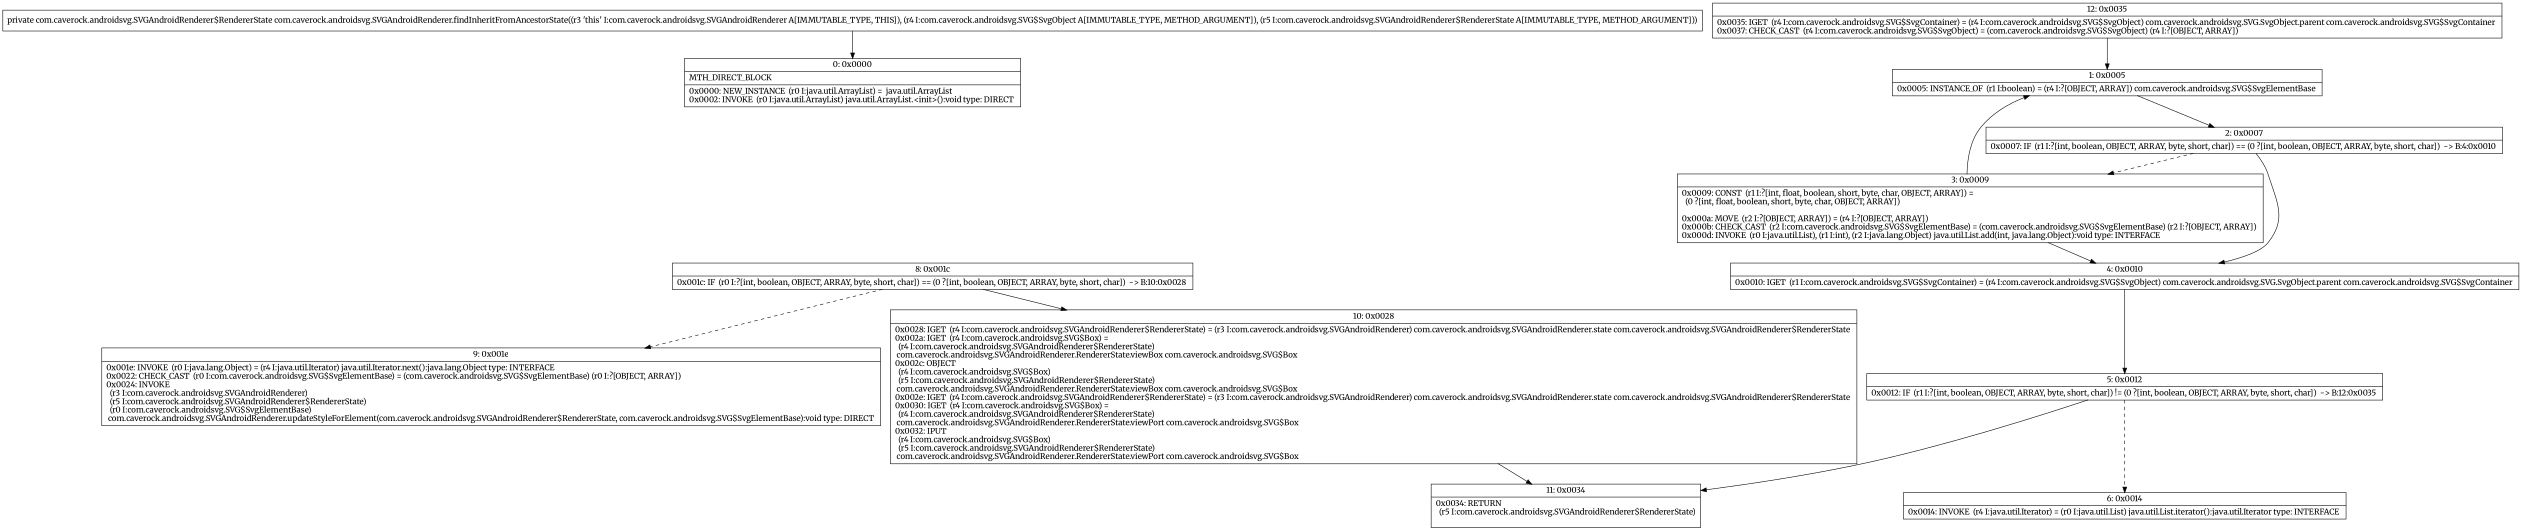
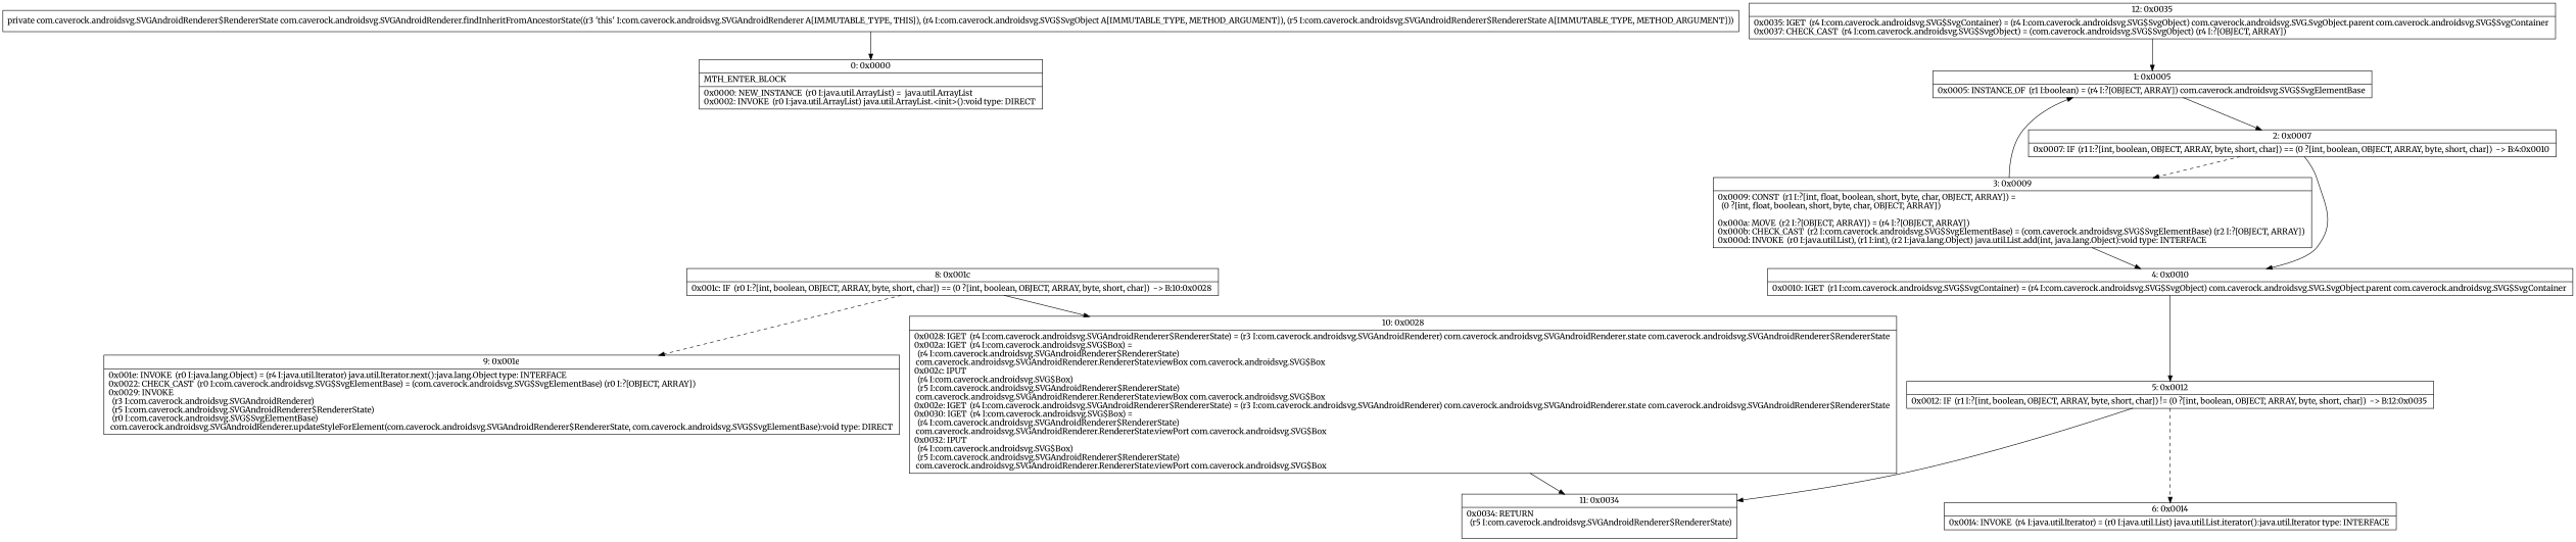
  digraph {
    fontname=Merriweather
    node [fontname=Merriweather shape=record]
    edge [fontname=Merriweather]
-   n1 [label="{0\:\ 0x0000|MTH_DIRECT_BLOCK\l|0x0000: NEW_INSTANCE  (r0 I:java.util.ArrayList) =  java.util.ArrayList \l0x0002: INVOKE  (r0 I:java.util.ArrayList) java.util.ArrayList.\<init\>():void type: DIRECT \l}"]
+   n1 [label="{0\:\ 0x0000|MTH_ENTER_BLOCK\l|0x0000: NEW_INSTANCE  (r0 I:java.util.ArrayList) =  java.util.ArrayList \l0x0002: INVOKE  (r0 I:java.util.ArrayList) java.util.ArrayList.\<init\>():void type: DIRECT \l}"]
    n2 [label="{1\:\ 0x0005|0x0005: INSTANCE_OF  (r1 I:boolean) = (r4 I:?[OBJECT, ARRAY]) com.caverock.androidsvg.SVG$SvgElementBase \l}"]
    n3 [label="{2\:\ 0x0007|0x0007: IF  (r1 I:?[int, boolean, OBJECT, ARRAY, byte, short, char]) == (0 ?[int, boolean, OBJECT, ARRAY, byte, short, char])  \-\> B:4:0x0010 \l}"]
    n4 [label="{3\:\ 0x0009|0x0009: CONST  (r1 I:?[int, float, boolean, short, byte, char, OBJECT, ARRAY]) = \l  (0 ?[int, float, boolean, short, byte, char, OBJECT, ARRAY])\l \l0x000a: MOVE  (r2 I:?[OBJECT, ARRAY]) = (r4 I:?[OBJECT, ARRAY]) \l0x000b: CHECK_CAST  (r2 I:com.caverock.androidsvg.SVG$SvgElementBase) = (com.caverock.androidsvg.SVG$SvgElementBase) (r2 I:?[OBJECT, ARRAY]) \l0x000d: INVOKE  (r0 I:java.util.List), (r1 I:int), (r2 I:java.lang.Object) java.util.List.add(int, java.lang.Object):void type: INTERFACE \l}"]
    n5 [label="{4\:\ 0x0010|0x0010: IGET  (r1 I:com.caverock.androidsvg.SVG$SvgContainer) = (r4 I:com.caverock.androidsvg.SVG$SvgObject) com.caverock.androidsvg.SVG.SvgObject.parent com.caverock.androidsvg.SVG$SvgContainer \l}"]
    n6 [label="{5\:\ 0x0012|0x0012: IF  (r1 I:?[int, boolean, OBJECT, ARRAY, byte, short, char]) != (0 ?[int, boolean, OBJECT, ARRAY, byte, short, char])  \-\> B:12:0x0035 \l}"]
    n7 [label="{6\:\ 0x0014|0x0014: INVOKE  (r4 I:java.util.Iterator) = (r0 I:java.util.List) java.util.List.iterator():java.util.Iterator type: INTERFACE \l}"]
    n8 [label="{11\:\ 0x0034|0x0034: RETURN  \l  (r5 I:com.caverock.androidsvg.SVGAndroidRenderer$RendererState)\l \l}"]
    n9 [label="{12\:\ 0x0035|0x0035: IGET  (r4 I:com.caverock.androidsvg.SVG$SvgContainer) = (r4 I:com.caverock.androidsvg.SVG$SvgObject) com.caverock.androidsvg.SVG.SvgObject.parent com.caverock.androidsvg.SVG$SvgContainer \l0x0037: CHECK_CAST  (r4 I:com.caverock.androidsvg.SVG$SvgObject) = (com.caverock.androidsvg.SVG$SvgObject) (r4 I:?[OBJECT, ARRAY]) \l}"]
    n10 [label="{8\:\ 0x001c|0x001c: IF  (r0 I:?[int, boolean, OBJECT, ARRAY, byte, short, char]) == (0 ?[int, boolean, OBJECT, ARRAY, byte, short, char])  \-\> B:10:0x0028 \l}"]
-   n11 [label="{9\:\ 0x001e|0x001e: INVOKE  (r0 I:java.lang.Object) = (r4 I:java.util.Iterator) java.util.Iterator.next():java.lang.Object type: INTERFACE \l0x0022: CHECK_CAST  (r0 I:com.caverock.androidsvg.SVG$SvgElementBase) = (com.caverock.androidsvg.SVG$SvgElementBase) (r0 I:?[OBJECT, ARRAY]) \l0x0024: INVOKE  \l  (r3 I:com.caverock.androidsvg.SVGAndroidRenderer)\l  (r5 I:com.caverock.androidsvg.SVGAndroidRenderer$RendererState)\l  (r0 I:com.caverock.androidsvg.SVG$SvgElementBase)\l com.caverock.androidsvg.SVGAndroidRenderer.updateStyleForElement(com.caverock.androidsvg.SVGAndroidRenderer$RendererState, com.caverock.androidsvg.SVG$SvgElementBase):void type: DIRECT \l}"]
-   n12 [label="{10\:\ 0x0028|0x0028: IGET  (r4 I:com.caverock.androidsvg.SVGAndroidRenderer$RendererState) = (r3 I:com.caverock.androidsvg.SVGAndroidRenderer) com.caverock.androidsvg.SVGAndroidRenderer.state com.caverock.androidsvg.SVGAndroidRenderer$RendererState \l0x002a: IGET  (r4 I:com.caverock.androidsvg.SVG$Box) = \l  (r4 I:com.caverock.androidsvg.SVGAndroidRenderer$RendererState)\l com.caverock.androidsvg.SVGAndroidRenderer.RendererState.viewBox com.caverock.androidsvg.SVG$Box \l0x002c: OBJECT  \l  (r4 I:com.caverock.androidsvg.SVG$Box)\l  (r5 I:com.caverock.androidsvg.SVGAndroidRenderer$RendererState)\l com.caverock.androidsvg.SVGAndroidRenderer.RendererState.viewBox com.caverock.androidsvg.SVG$Box \l0x002e: IGET  (r4 I:com.caverock.androidsvg.SVGAndroidRenderer$RendererState) = (r3 I:com.caverock.androidsvg.SVGAndroidRenderer) com.caverock.androidsvg.SVGAndroidRenderer.state com.caverock.androidsvg.SVGAndroidRenderer$RendererState \l0x0030: IGET  (r4 I:com.caverock.androidsvg.SVG$Box) = \l  (r4 I:com.caverock.androidsvg.SVGAndroidRenderer$RendererState)\l com.caverock.androidsvg.SVGAndroidRenderer.RendererState.viewPort com.caverock.androidsvg.SVG$Box \l0x0032: IPUT  \l  (r4 I:com.caverock.androidsvg.SVG$Box)\l  (r5 I:com.caverock.androidsvg.SVGAndroidRenderer$RendererState)\l com.caverock.androidsvg.SVGAndroidRenderer.RendererState.viewPort com.caverock.androidsvg.SVG$Box \l}"]
+   n11 [label="{9\:\ 0x001e|0x001e: INVOKE  (r0 I:java.lang.Object) = (r4 I:java.util.Iterator) java.util.Iterator.next():java.lang.Object type: INTERFACE \l0x0022: CHECK_CAST  (r0 I:com.caverock.androidsvg.SVG$SvgElementBase) = (com.caverock.androidsvg.SVG$SvgElementBase) (r0 I:?[OBJECT, ARRAY]) \l0x0029: INVOKE  \l  (r3 I:com.caverock.androidsvg.SVGAndroidRenderer)\l  (r5 I:com.caverock.androidsvg.SVGAndroidRenderer$RendererState)\l  (r0 I:com.caverock.androidsvg.SVG$SvgElementBase)\l com.caverock.androidsvg.SVGAndroidRenderer.updateStyleForElement(com.caverock.androidsvg.SVGAndroidRenderer$RendererState, com.caverock.androidsvg.SVG$SvgElementBase):void type: DIRECT \l}"]
+   n12 [label="{10\:\ 0x0028|0x0028: IGET  (r4 I:com.caverock.androidsvg.SVGAndroidRenderer$RendererState) = (r3 I:com.caverock.androidsvg.SVGAndroidRenderer) com.caverock.androidsvg.SVGAndroidRenderer.state com.caverock.androidsvg.SVGAndroidRenderer$RendererState \l0x002a: IGET  (r4 I:com.caverock.androidsvg.SVG$Box) = \l  (r4 I:com.caverock.androidsvg.SVGAndroidRenderer$RendererState)\l com.caverock.androidsvg.SVGAndroidRenderer.RendererState.viewBox com.caverock.androidsvg.SVG$Box \l0x002c: IPUT  \l  (r4 I:com.caverock.androidsvg.SVG$Box)\l  (r5 I:com.caverock.androidsvg.SVGAndroidRenderer$RendererState)\l com.caverock.androidsvg.SVGAndroidRenderer.RendererState.viewBox com.caverock.androidsvg.SVG$Box \l0x002e: IGET  (r4 I:com.caverock.androidsvg.SVGAndroidRenderer$RendererState) = (r3 I:com.caverock.androidsvg.SVGAndroidRenderer) com.caverock.androidsvg.SVGAndroidRenderer.state com.caverock.androidsvg.SVGAndroidRenderer$RendererState \l0x0030: IGET  (r4 I:com.caverock.androidsvg.SVG$Box) = \l  (r4 I:com.caverock.androidsvg.SVGAndroidRenderer$RendererState)\l com.caverock.androidsvg.SVGAndroidRenderer.RendererState.viewPort com.caverock.androidsvg.SVG$Box \l0x0032: IPUT  \l  (r4 I:com.caverock.androidsvg.SVG$Box)\l  (r5 I:com.caverock.androidsvg.SVGAndroidRenderer$RendererState)\l com.caverock.androidsvg.SVGAndroidRenderer.RendererState.viewPort com.caverock.androidsvg.SVG$Box \l}"]
    n13 [label="{private com.caverock.androidsvg.SVGAndroidRenderer$RendererState com.caverock.androidsvg.SVGAndroidRenderer.findInheritFromAncestorState((r3 'this' I:com.caverock.androidsvg.SVGAndroidRenderer A[IMMUTABLE_TYPE, THIS]), (r4 I:com.caverock.androidsvg.SVG$SvgObject A[IMMUTABLE_TYPE, METHOD_ARGUMENT]), (r5 I:com.caverock.androidsvg.SVGAndroidRenderer$RendererState A[IMMUTABLE_TYPE, METHOD_ARGUMENT])) }"]
    n2 -> n3
    n3 -> n4 [style=dashed]
    n3 -> n5
    n4 -> n2
    n4 -> n5
    n5 -> n6
    n6 -> n7 [style=dashed]
    n6 -> n8
    n9 -> n2
    n10 -> n11 [style=dashed]
    n10 -> n12
    n12 -> n8
    n13 -> n1
  }
